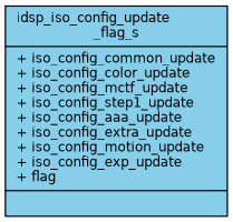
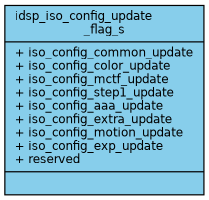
  digraph {
-   n1 [color=black fillcolor=skyblue fontcolor=black fontname=Helvetica fontsize=10 height=0.2 label="{idsp_iso_config_update\l_flag_s\n|+ iso_config_common_update\l+ iso_config_color_update\l+ iso_config_mctf_update\l+ iso_config_step1_update\l+ iso_config_aaa_update\l+ iso_config_extra_update\l+ iso_config_motion_update\l+ iso_config_exp_update\l+ flag\l|}" shape=record style=filled width=0.4]
+   n1 [color=black fillcolor=skyblue fontcolor=black fontname=Helvetica fontsize=10 height=0.2 label="{idsp_iso_config_update\l_flag_s\n|+ iso_config_common_update\l+ iso_config_color_update\l+ iso_config_mctf_update\l+ iso_config_step1_update\l+ iso_config_aaa_update\l+ iso_config_extra_update\l+ iso_config_motion_update\l+ iso_config_exp_update\l+ reserved\l|}" shape=record style=filled width=0.4]
  }
